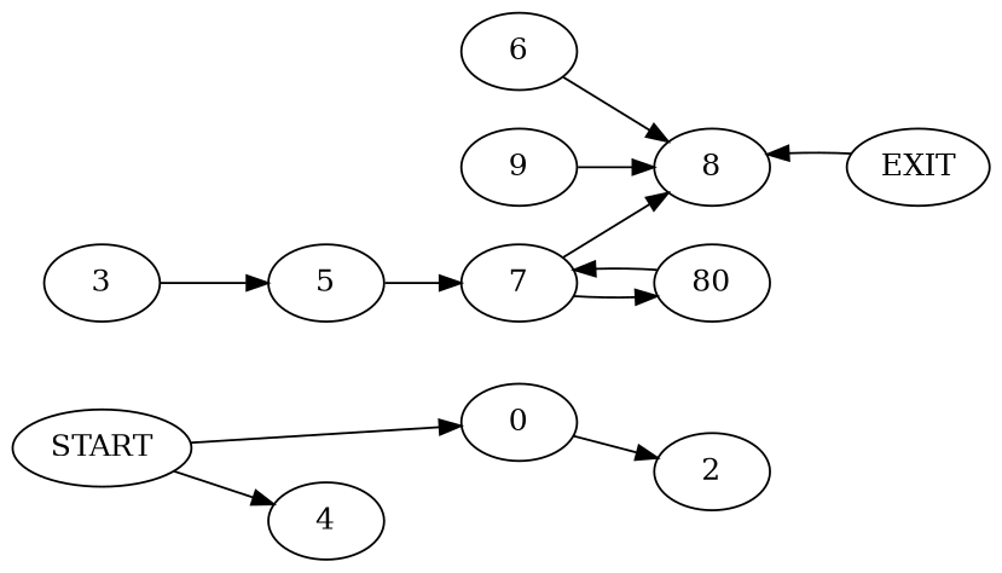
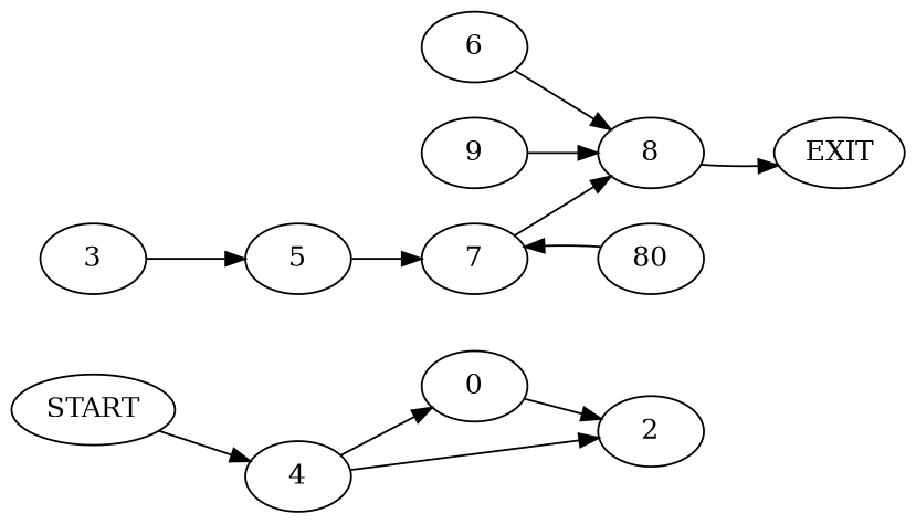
  digraph {
    rankdir=LR
    n1 [label=START]
    n2 [label=0]
    4
    2
    3
    5
    7
    6
    8
    n10 [label=80]
    n11 [label=EXIT]
    9
-   n1 -> n2
+   4 -> n2
    n1 -> 4
    n2 -> 2
+   4 -> 2
    3 -> 5
    5 -> 7
    7 -> 8
-   7 -> n10
    6 -> 8
-   n11 -> 8
+   8 -> n11
    n10 -> 7
    9 -> 8
  }
